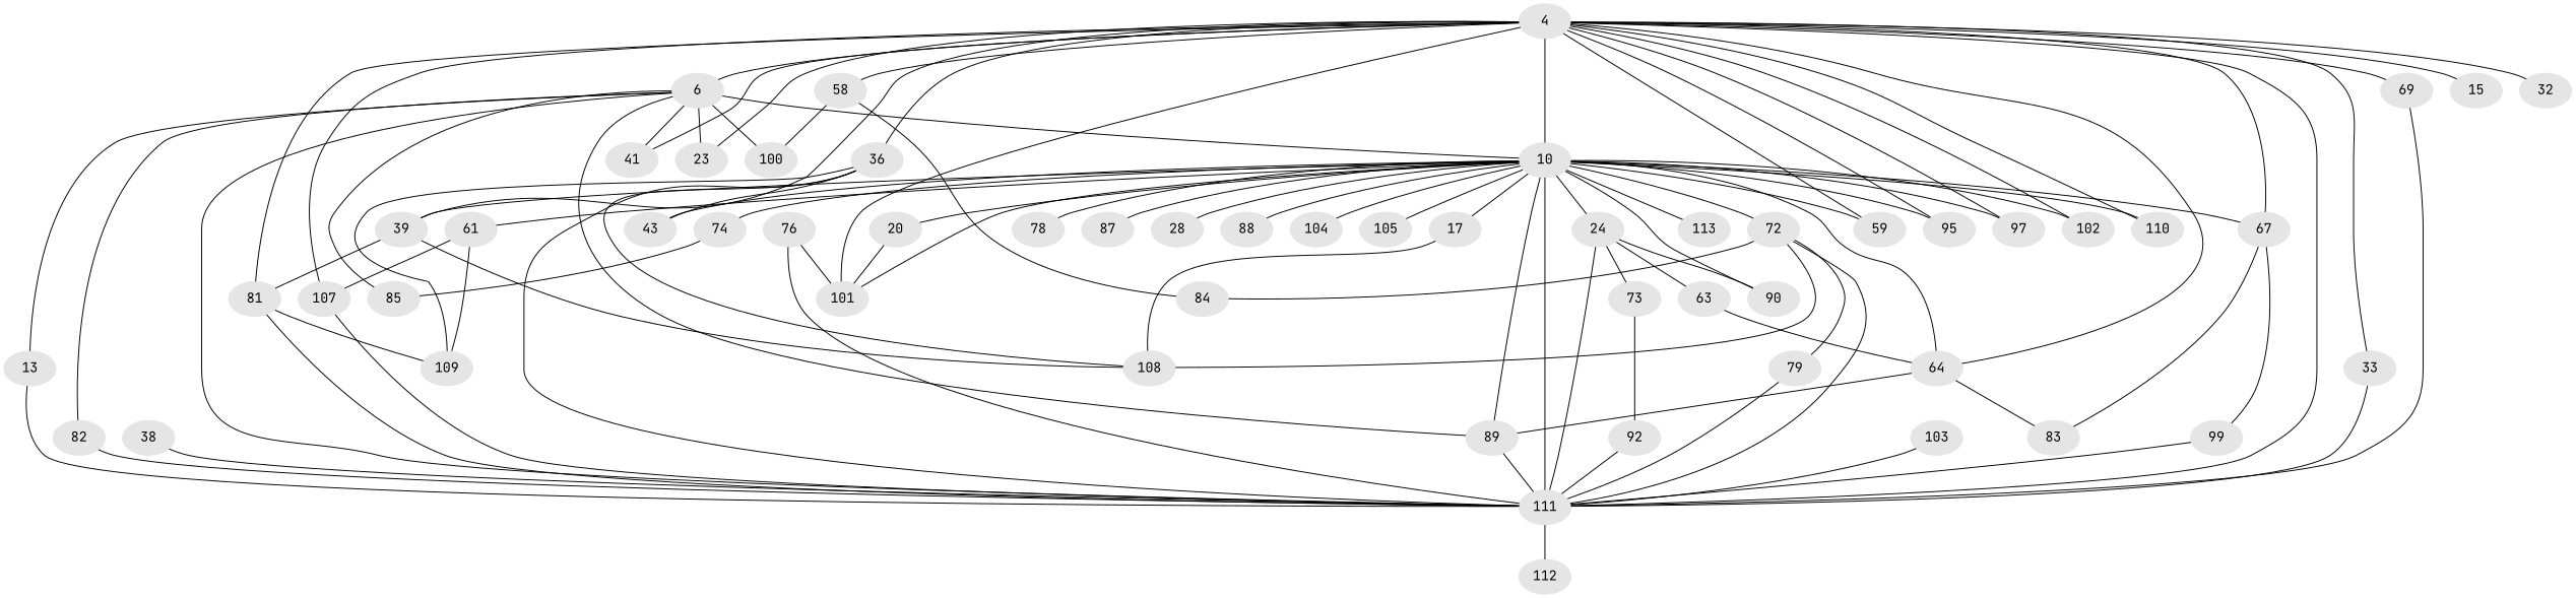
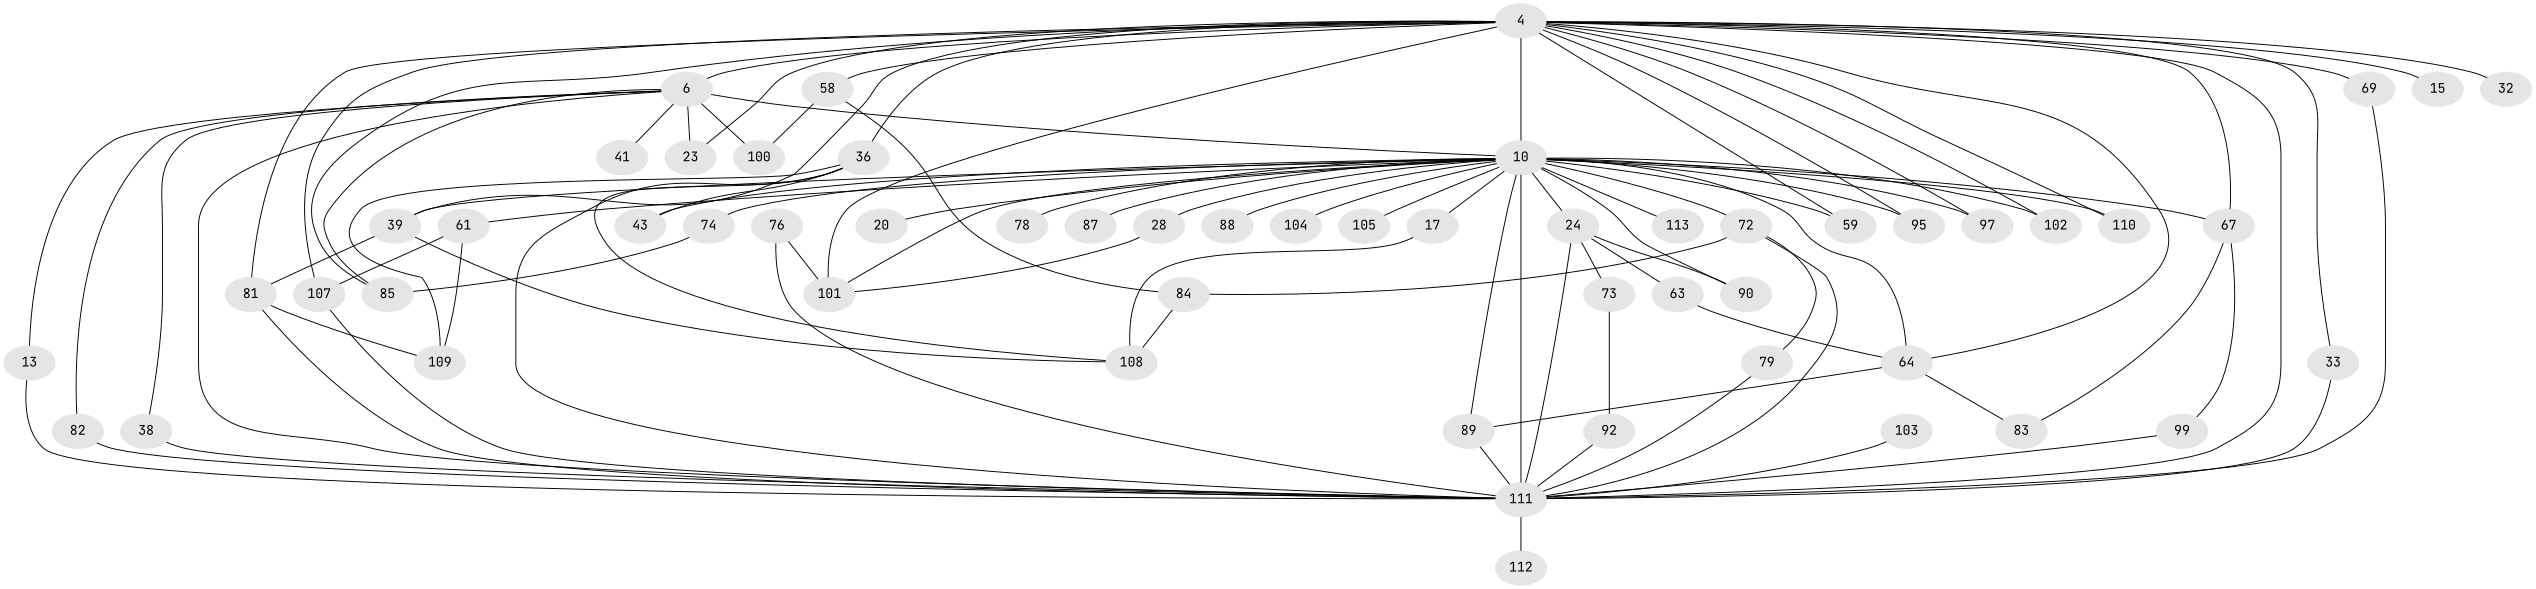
  graph {
    fontname="JetBrains Mono"
    node [color=gray90 fontname="JetBrains Mono" style=filled]
    edge [fontname="JetBrains Mono"]
    4 [super="+3"]
    6 [super="+1"]
    10 [super="+5+8"]
    15
    32
    33
    36
    39 [super="+35+31"]
    41
    n10 [label=58]
    59
    64 [super="+29+50+58"]
    67
    69
    81 [super="+57"]
    n16 [label=23]
    95 [super="+53"]
    97
    101 [super="+91+49"]
    102 [super="+30"]
    107 [super="+68"]
    110
    111 [super="+96+80+98+106"]
    13
    82
    85
    89 [super="+86+77"]
    100
    17
    20
    24 [super="+16"]
    28
    43
    61
    72 [super="+25"]
    74
    78
    87
    88
    90 [super="+54"]
    104 [super="+22"]
    105
    113 [super="+94"]
    108 [super="+56"]
    109 [super="+65"]
    84
    83
    99
    112
    63
    73
    79
    92 [super="+60"]
    38
    76
    103
    4 -- 6 [weight=4]
    4 -- 10 [weight=8]
    4 -- 15 [weight=2]
    4 -- 32 [weight=2]
    4 -- 33
    4 -- 36 [weight=2]
    4 -- 39
-   4 -- 41
+   4 -- 85
    4 -- n10 [weight=2]
    4 -- 59
    4 -- 64
    4 -- 67
    4 -- 69
    4 -- 81 [weight=2]
    4 -- n16
    4 -- 95 [weight=2]
    4 -- 97
    4 -- 101 [weight=3]
    4 -- 102 [weight=2]
    4 -- 107
    4 -- 110
    4 -- 111 [weight=9]
    6 -- 10 [weight=8]
    6 -- 41
    6 -- n16
    6 -- 111 [weight=4]
    6 -- 13
    6 -- 82
    6 -- 85
-   6 -- 89
+   6 -- 38
    6 -- 100
    10 -- 39 [weight=4]
    10 -- 59
    10 -- 64 [weight=5]
    10 -- 67
    10 -- 95
    10 -- 97
    10 -- 101
    10 -- 102
    10 -- 110
    10 -- 111 [weight=23]
    10 -- 89
    10 -- 17 [weight=2]
    10 -- 20 [weight=2]
    10 -- 24
    10 -- 28 [weight=2]
    10 -- 43
    10 -- 61 [weight=2]
    10 -- 72 [weight=4]
    10 -- 74 [weight=2]
    10 -- 78 [weight=2]
    10 -- 87
    10 -- 88 [weight=2]
    10 -- 90 [weight=2]
    10 -- 104 [weight=3]
    10 -- 105 [weight=2]
    10 -- 113 [weight=3]
    33 -- 111
    36 -- 111
    36 -- 43
    36 -- 108
    36 -- 109
    39 -- 81
    39 -- 108
    n10 -- 100
    n10 -- 84
    64 -- 89
    64 -- 83
    67 -- 83
    67 -- 99
    69 -- 111
    81 -- 111
    81 -- 109
    107 -- 111
    111 -- 112
    13 -- 111
    82 -- 111
    89 -- 111
    17 -- 108
-   20 -- 101
+   28 -- 101
    24 -- 111 [weight=2]
    24 -- 90
    24 -- 63
    24 -- 73
    61 -- 107
    61 -- 109
    72 -- 111
-   72 -- 108
+   84 -- 108
    72 -- 84
    72 -- 79
    74 -- 85
    99 -- 111
    63 -- 64
    73 -- 92
    79 -- 111
    92 -- 111 [weight=2]
    38 -- 111 [weight=2]
    76 -- 101
    76 -- 111
    103 -- 111 [weight=2]
  }
